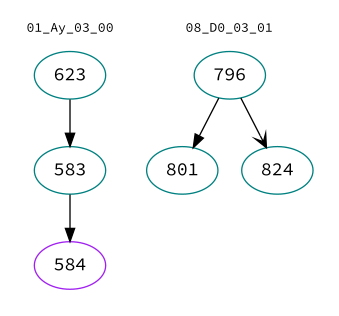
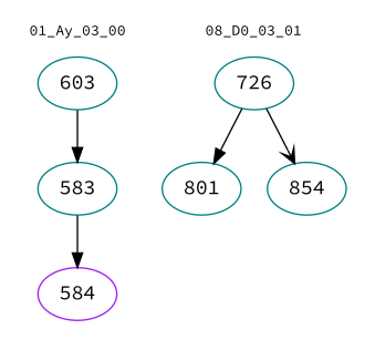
  digraph {
    fontname="Source Code Pro"
    node [color=teal fontname="Source Code Pro"]
    edge [arrowhead=normal color=black fontname="Source Code Pro"]
    n1 [label=583]
    n2 [color=purple label=584]
-   n3 [label=623]
-   n4 [label=796]
+   n3 [label=603]
+   n4 [label=726]
    n5 [label=801]
-   n6 [label=824]
+   n6 [label=854]
    subgraph cluster_1 {
      color=white
      fontsize=10
      label="01_Ay_03_00"
      n1
      n2
      n3
    }
    subgraph cluster_2 {
      color=white
      fontsize=10
      label="08_D0_03_01"
      n4
      n5
      n6
    }
    n1 -> n2
    n3 -> n1
    n4 -> n5
    n4 -> n6 [arrowhead=vee]
  }
